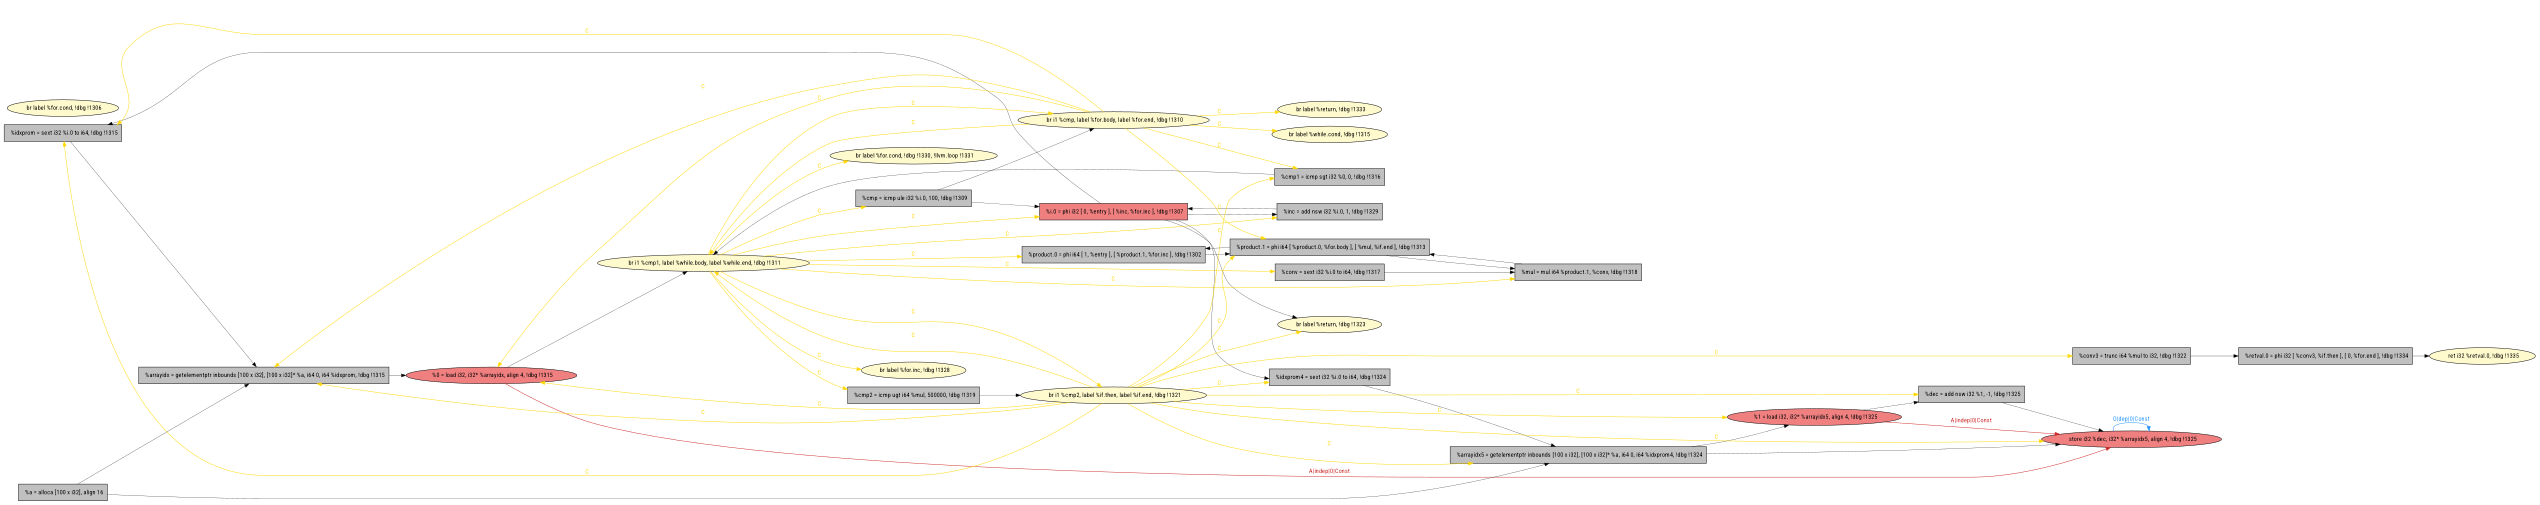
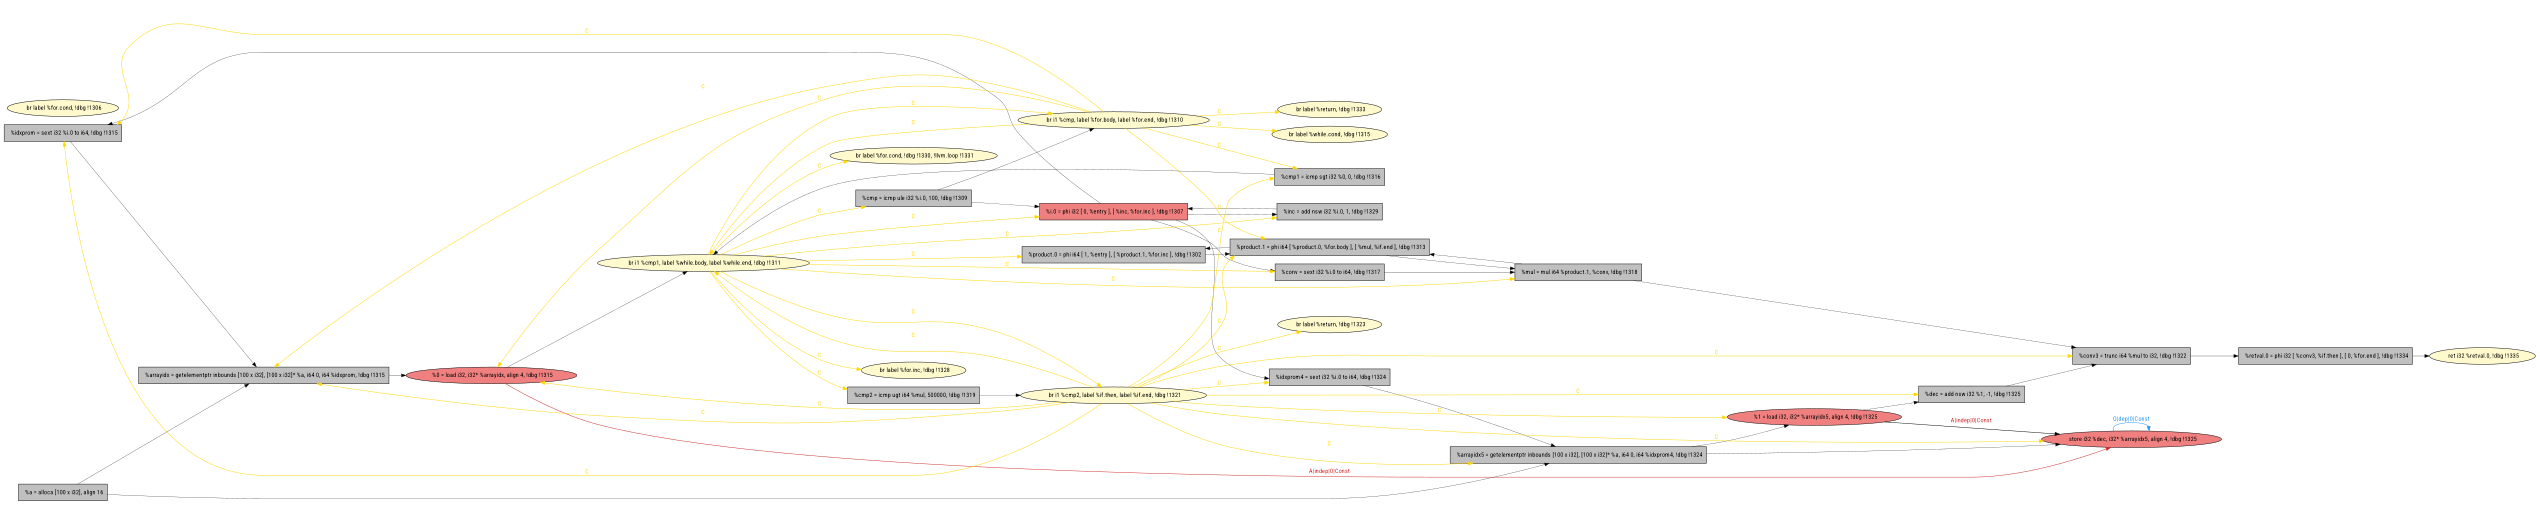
  digraph {
    fontname="Roboto Condensed"
    rankdir=LR
    node [fillcolor=grey fontname="Roboto Condensed" shape=rectangle style=filled]
    edge [color=gold fontcolor=gold fontname="Roboto Condensed" penwidth=1.0 style=solid]
    n1 [label="  %idxprom = sext i32 %i.0 to i64, !dbg !1315"]
    n2 [label="  %arrayidx = getelementptr inbounds [100 x i32], [100 x i32]* %a, i64 0, i64 %idxprom, !dbg !1315"]
    n3 [fillcolor=lightcoral label="  %0 = load i32, i32* %arrayidx, align 4, !dbg !1315" shape=ellipse]
    n4 [label="  %product.0 = phi i64 [ 1, %entry ], [ %product.1, %for.inc ], !dbg !1302"]
    n5 [label="  %product.1 = phi i64 [ %product.0, %for.body ], [ %mul, %if.end ], !dbg !1313"]
    n6 [label="  %mul = mul i64 %product.1, %conv, !dbg !1318"]
    n7 [fillcolor=lightcoral label="  %1 = load i32, i32* %arrayidx5, align 4, !dbg !1325" shape=ellipse]
    n8 [fillcolor=lightcoral label="  store i32 %dec, i32* %arrayidx5, align 4, !dbg !1325" shape=ellipse]
    n9 [label="  %dec = add nsw i32 %1, -1, !dbg !1325"]
    n10 [fillcolor=lightcoral label="  %i.0 = phi i32 [ 0, %entry ], [ %inc, %for.inc ], !dbg !1307"]
    n11 [label="  %idxprom4 = sext i32 %i.0 to i64, !dbg !1324"]
    n12 [label="  %inc = add nsw i32 %i.0, 1, !dbg !1329"]
    n13 [label="  %conv = sext i32 %i.0 to i64, !dbg !1317"]
    n14 [label="  %arrayidx5 = getelementptr inbounds [100 x i32], [100 x i32]* %a, i64 0, i64 %idxprom4, !dbg !1324"]
    n15 [label="  %cmp = icmp ule i32 %i.0, 100, !dbg !1309"]
    n16 [fillcolor=lemonchiffon label="  br i1 %cmp, label %for.body, label %for.end, !dbg !1310" shape=ellipse]
    n17 [label="  %conv3 = trunc i64 %mul to i32, !dbg !1322"]
    n18 [label="  %retval.0 = phi i32 [ %conv3, %if.then ], [ 0, %for.end ], !dbg !1334"]
    n19 [label="  %cmp2 = icmp ugt i64 %mul, 500000, !dbg !1319"]
    n20 [fillcolor=lemonchiffon label="  br i1 %cmp2, label %if.then, label %if.end, !dbg !1321" shape=ellipse]
    n21 [fillcolor=lemonchiffon label="  ret i32 %retval.0, !dbg !1335" shape=ellipse]
    n22 [label="  %a = alloca [100 x i32], align 16"]
    n23 [label="  %cmp1 = icmp sgt i32 %0, 0, !dbg !1316"]
    n24 [fillcolor=lemonchiffon label="  br i1 %cmp1, label %while.body, label %while.end, !dbg !1311" shape=ellipse]
    n25 [fillcolor=lemonchiffon label="  br label %for.inc, !dbg !1328" shape=ellipse]
    n26 [fillcolor=lemonchiffon label="  br label %for.cond, !dbg !1330, !llvm.loop !1331" shape=ellipse]
    n27 [fillcolor=lemonchiffon label="  br label %return, !dbg !1333" shape=ellipse]
    n28 [fillcolor=lemonchiffon label="  br label %return, !dbg !1323" shape=ellipse]
    n29 [fillcolor=lemonchiffon label="br label %while.cond, !dbg !1315" shape=ellipse]
    n30 [fillcolor=lemonchiffon label="  br label %for.cond, !dbg !1306" shape=ellipse]
    n1 -> n2 [color=black fontcolor=black penwidth=0.5]
    n2 -> n3 [color=black fontcolor=black penwidth=0.5]
    n3 -> n8 [color=firebrick3 fontcolor=firebrick3 label="A|indep|0|Const"]
    n3 -> n24 [color=black fontcolor=black penwidth=0.5]
    n4 -> n5 [color=black fontcolor=black penwidth=0.5]
    n5 -> n4 [color=black fontcolor=black penwidth=0.5]
    n5 -> n6 [color=black fontcolor=black penwidth=0.5]
    n6 -> n5 [color=black fontcolor=black penwidth=0.5]
-   n7 -> n8 [color=firebrick3 fontcolor=firebrick3 label="A|indep|0|Const"]
+   n6 -> n17 [color=black fontcolor=black penwidth=0.5]
+   n7 -> n8 [color=black fontcolor=firebrick3 label="A|indep|0|Const"]
    n7 -> n9 [color=black fontcolor=black penwidth=0.5]
    n8 -> n8 [color=dodgerblue fontcolor=dodgerblue label="O|dep|0|Const"]
-   n9 -> n8 [color=black fontcolor=black penwidth=0.5]
+   n9 -> n17 [color=black fontcolor=black penwidth=0.5]
    n10 -> n1 [color=black fontcolor=black penwidth=0.5]
    n10 -> n11 [color=black fontcolor=black penwidth=0.5]
    n10 -> n12 [color=black fontcolor=black penwidth=0.5]
-   n10 -> n28 [color=black fontcolor=black penwidth=0.5]
+   n10 -> n13 [color=black fontcolor=black penwidth=0.5]
    n11 -> n14 [color=black fontcolor=black penwidth=0.5]
    n12 -> n10 [color=black fontcolor=black penwidth=0.5]
    n13 -> n6 [color=black fontcolor=black penwidth=0.5]
    n14 -> n7 [color=black fontcolor=black penwidth=0.5]
    n14 -> n8 [color=black fontcolor=black penwidth=0.5]
    n15 -> n10 [color=black fontcolor=black penwidth=0.5]
    n15 -> n16 [color=black fontcolor=black penwidth=0.5]
    n16 -> n1 [label=C]
    n16 -> n2 [label=C]
    n16 -> n3 [label=C]
    n16 -> n5 [label=C]
    n16 -> n23 [label=C]
    n16 -> n24 [label=C]
    n16 -> n27 [label=C]
    n16 -> n29 [label=C]
    n17 -> n18 [color=black fontcolor=black penwidth=0.5]
    n18 -> n21 [color=black fontcolor=black penwidth=0.5]
    n19 -> n20 [color=black fontcolor=black penwidth=0.5]
    n20 -> n1 [label=C]
    n20 -> n2 [label=C]
    n20 -> n3 [label=C]
    n20 -> n5 [label=C]
    n20 -> n7 [label=C]
    n20 -> n8 [label=C]
    n20 -> n9 [label=C]
    n20 -> n11 [label=C]
    n20 -> n14 [label=C]
    n20 -> n17 [label=C]
    n20 -> n23 [label=C]
    n20 -> n24 [label=C]
    n20 -> n28 [label=C]
    n22 -> n2 [color=black fontcolor=black penwidth=0.5]
    n22 -> n14 [color=black fontcolor=black penwidth=0.5]
    n23 -> n24 [color=black fontcolor=black penwidth=0.5]
    n24 -> n4 [label=C]
    n24 -> n6 [label=C]
    n24 -> n10 [label=C]
    n24 -> n12 [label=C]
    n24 -> n13 [label=C]
    n24 -> n15 [label=C]
    n24 -> n16 [label=C]
    n24 -> n19 [label=C]
    n24 -> n20 [label=C]
    n24 -> n25 [label=C]
    n24 -> n26 [label=C]
  }
